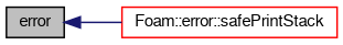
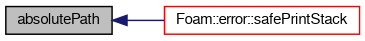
  digraph {
    rankdir=LR
    node [fontname=FreeSans fontsize=10 shape=record]
-   n1 [color=black fillcolor=grey75 fontcolor=black height=0.2 label=error style=filled width=0.4]
+   n1 [color=black fillcolor=grey75 fontcolor=black height=0.2 label=absolutePath style=filled width=0.4]
    n2 [color=red height=0.2 label="Foam::error::safePrintStack" width=0.4]
    n1 -> n2 [color=midnightblue dir=back fontname=FreeSans fontsize=10 labelfontname=FreeSans labelfontsize=10 style=solid]
  }
